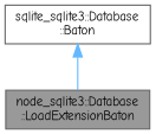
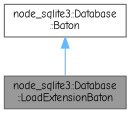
  digraph {
    fontname="Comic Neue"
    node [color=gray40 fontname="Comic Neue" fontsize=10 shape=box style=filled]
    n1 [fillcolor=grey60 fontcolor=black height=0.2 label="node_sqlite3::Database\l::LoadExtensionBaton" width=0.4]
-   n2 [fillcolor=white height=0.2 label="sqlite_sqlite3::Database\l::Baton" width=0.4]
+   n2 [fillcolor=white height=0.2 label="node_sqlite3::Database\l::Baton" width=0.4]
    n2 -> n1 [color=steelblue1 dir=back fontname="Comic Neue" fontsize=10 labelfontname=Helvetica labelfontsize=10 style=solid]
  }
